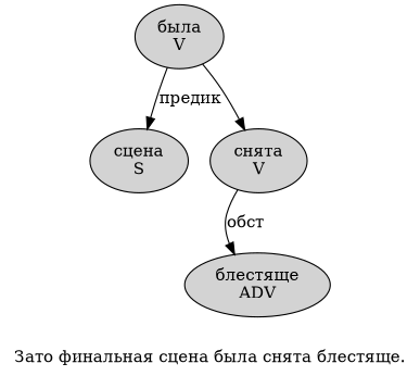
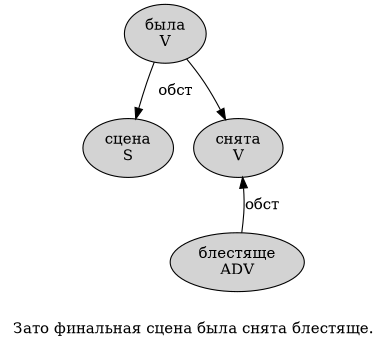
  digraph {
    label="Зато финальная сцена была снята блестяще."
    node [fillcolor=lightgray penwidth=1 shape=ellipse style=filled]
    n1 [label="была\nV"]
    n2 [label="сцена\nS"]
    n3 [label="снята\nV"]
    n4 [label="блестяще\nADV"]
-   n1 -> n2 [label="предик"]
+   n1 -> n2 [label="обст"]
    n1 -> n3
-   n3 -> n4 [label="обст"]
+   n4 -> n3 [label="обст"]
  }
